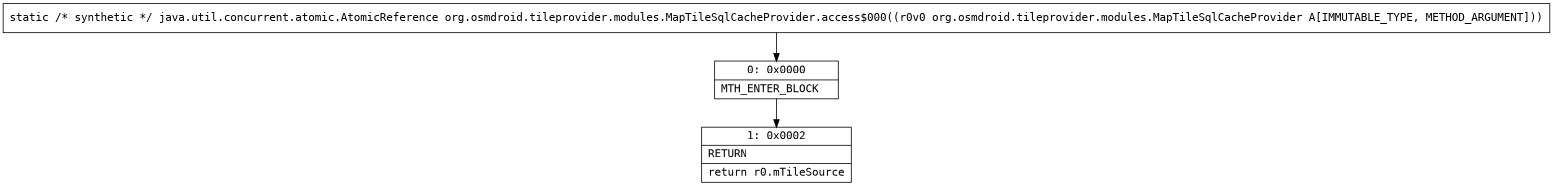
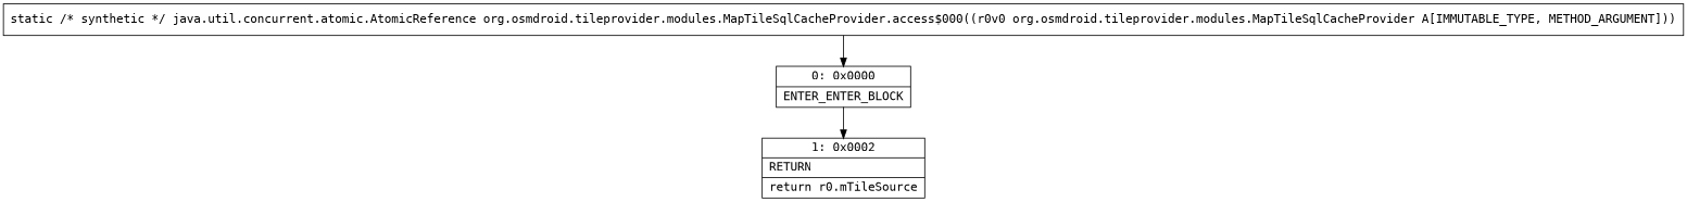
  digraph {
    fontname="DejaVu Sans Mono"
    node [shape=record fontname="DejaVu Sans Mono"]
    edge [fontname="DejaVu Sans Mono"]
-   n1 [label="{0\:\ 0x0000|MTH_ENTER_BLOCK\l}"]
+   n1 [label="{0\:\ 0x0000|ENTER_ENTER_BLOCK\l}"]
    n2 [label="{1\:\ 0x0002|RETURN\l|return r0.mTileSource\l}"]
    n3 [label="{static \/* synthetic *\/ java.util.concurrent.atomic.AtomicReference org.osmdroid.tileprovider.modules.MapTileSqlCacheProvider.access$000((r0v0 org.osmdroid.tileprovider.modules.MapTileSqlCacheProvider A[IMMUTABLE_TYPE, METHOD_ARGUMENT])) }"]
    n1 -> n2
    n3 -> n1
  }
